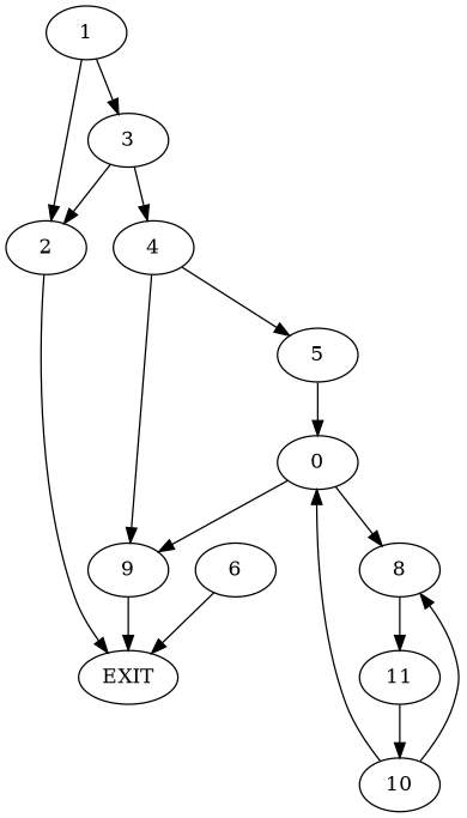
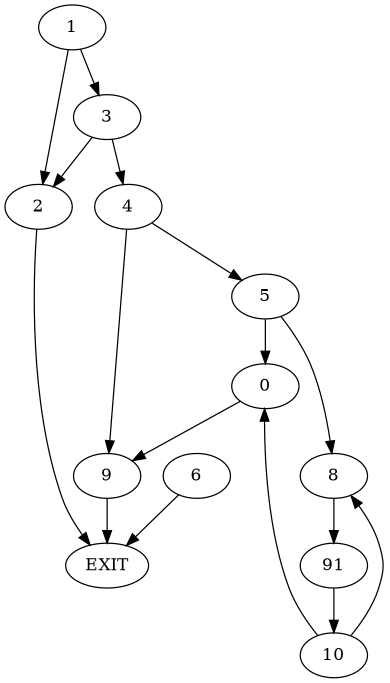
  digraph {
    1
    2
    3
    n4 [label=EXIT]
    4
    5
    9
    n8 [label=0]
    6
    8
-   11
+   11 [label=91]
    10
    1 -> 2
    1 -> 3
    2 -> n4
    3 -> 2
    3 -> 4
    4 -> 5
    4 -> 9
    5 -> n8
    9 -> n4
    n8 -> 9
-   n8 -> 8
+   5 -> 8
    6 -> n4
    8 -> 11
    11 -> 10
    10 -> n8
    10 -> 8
  }
